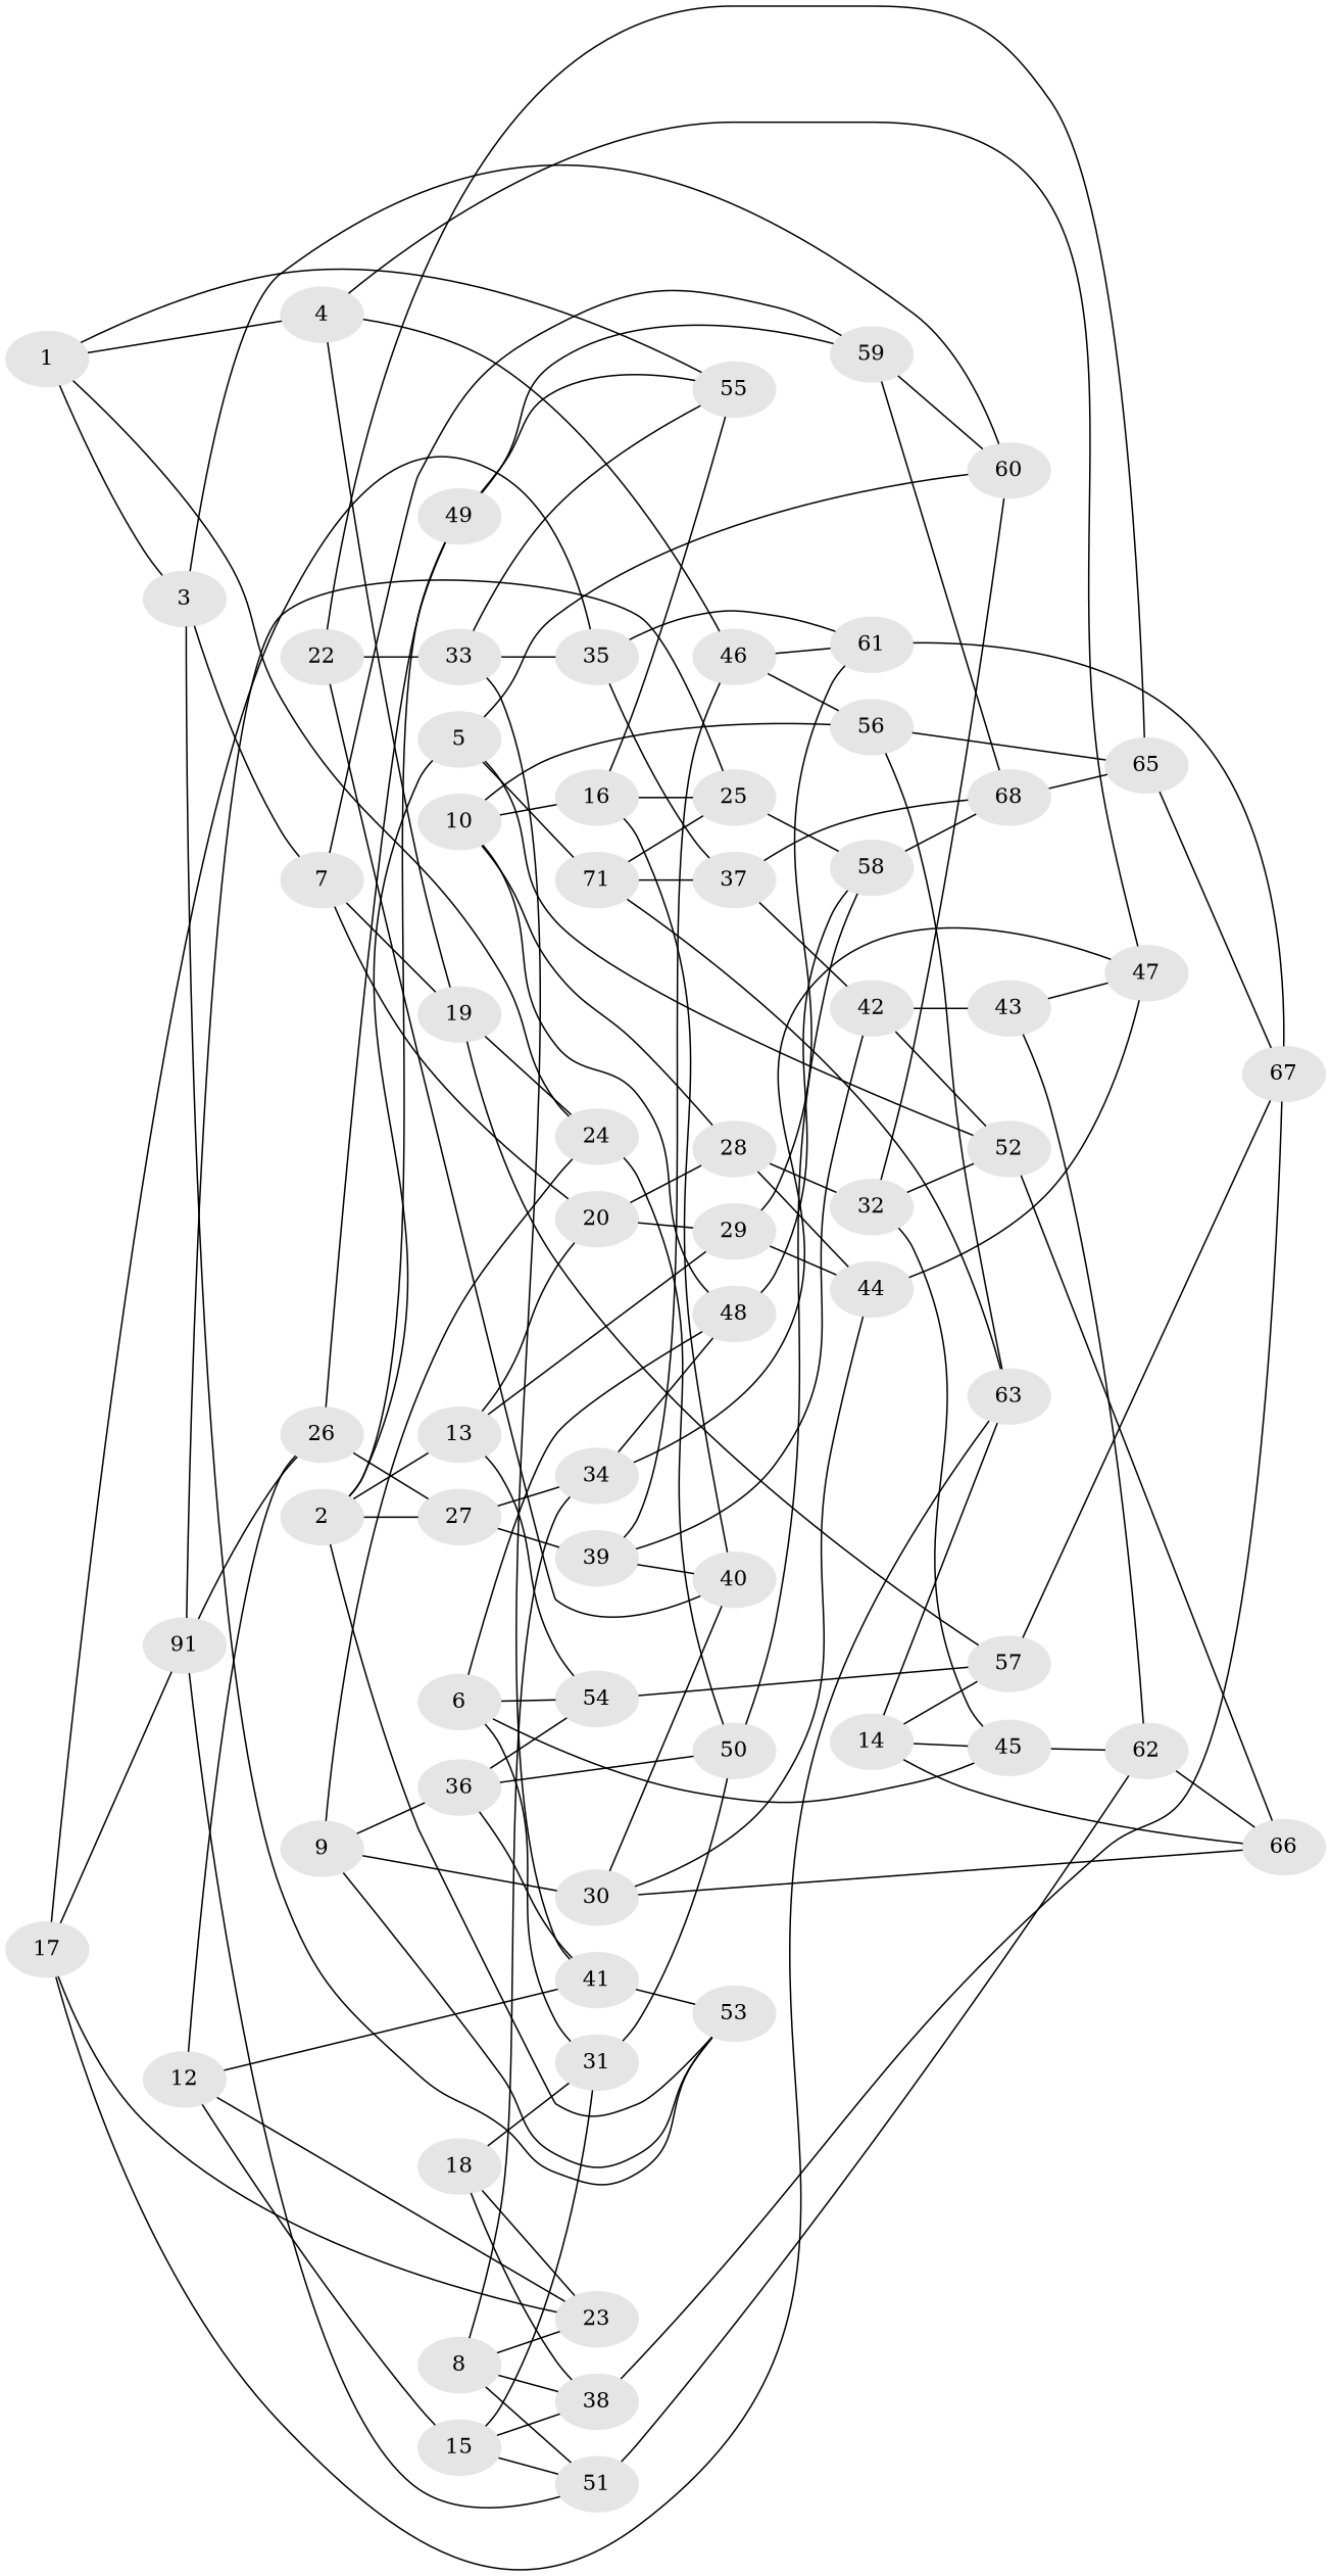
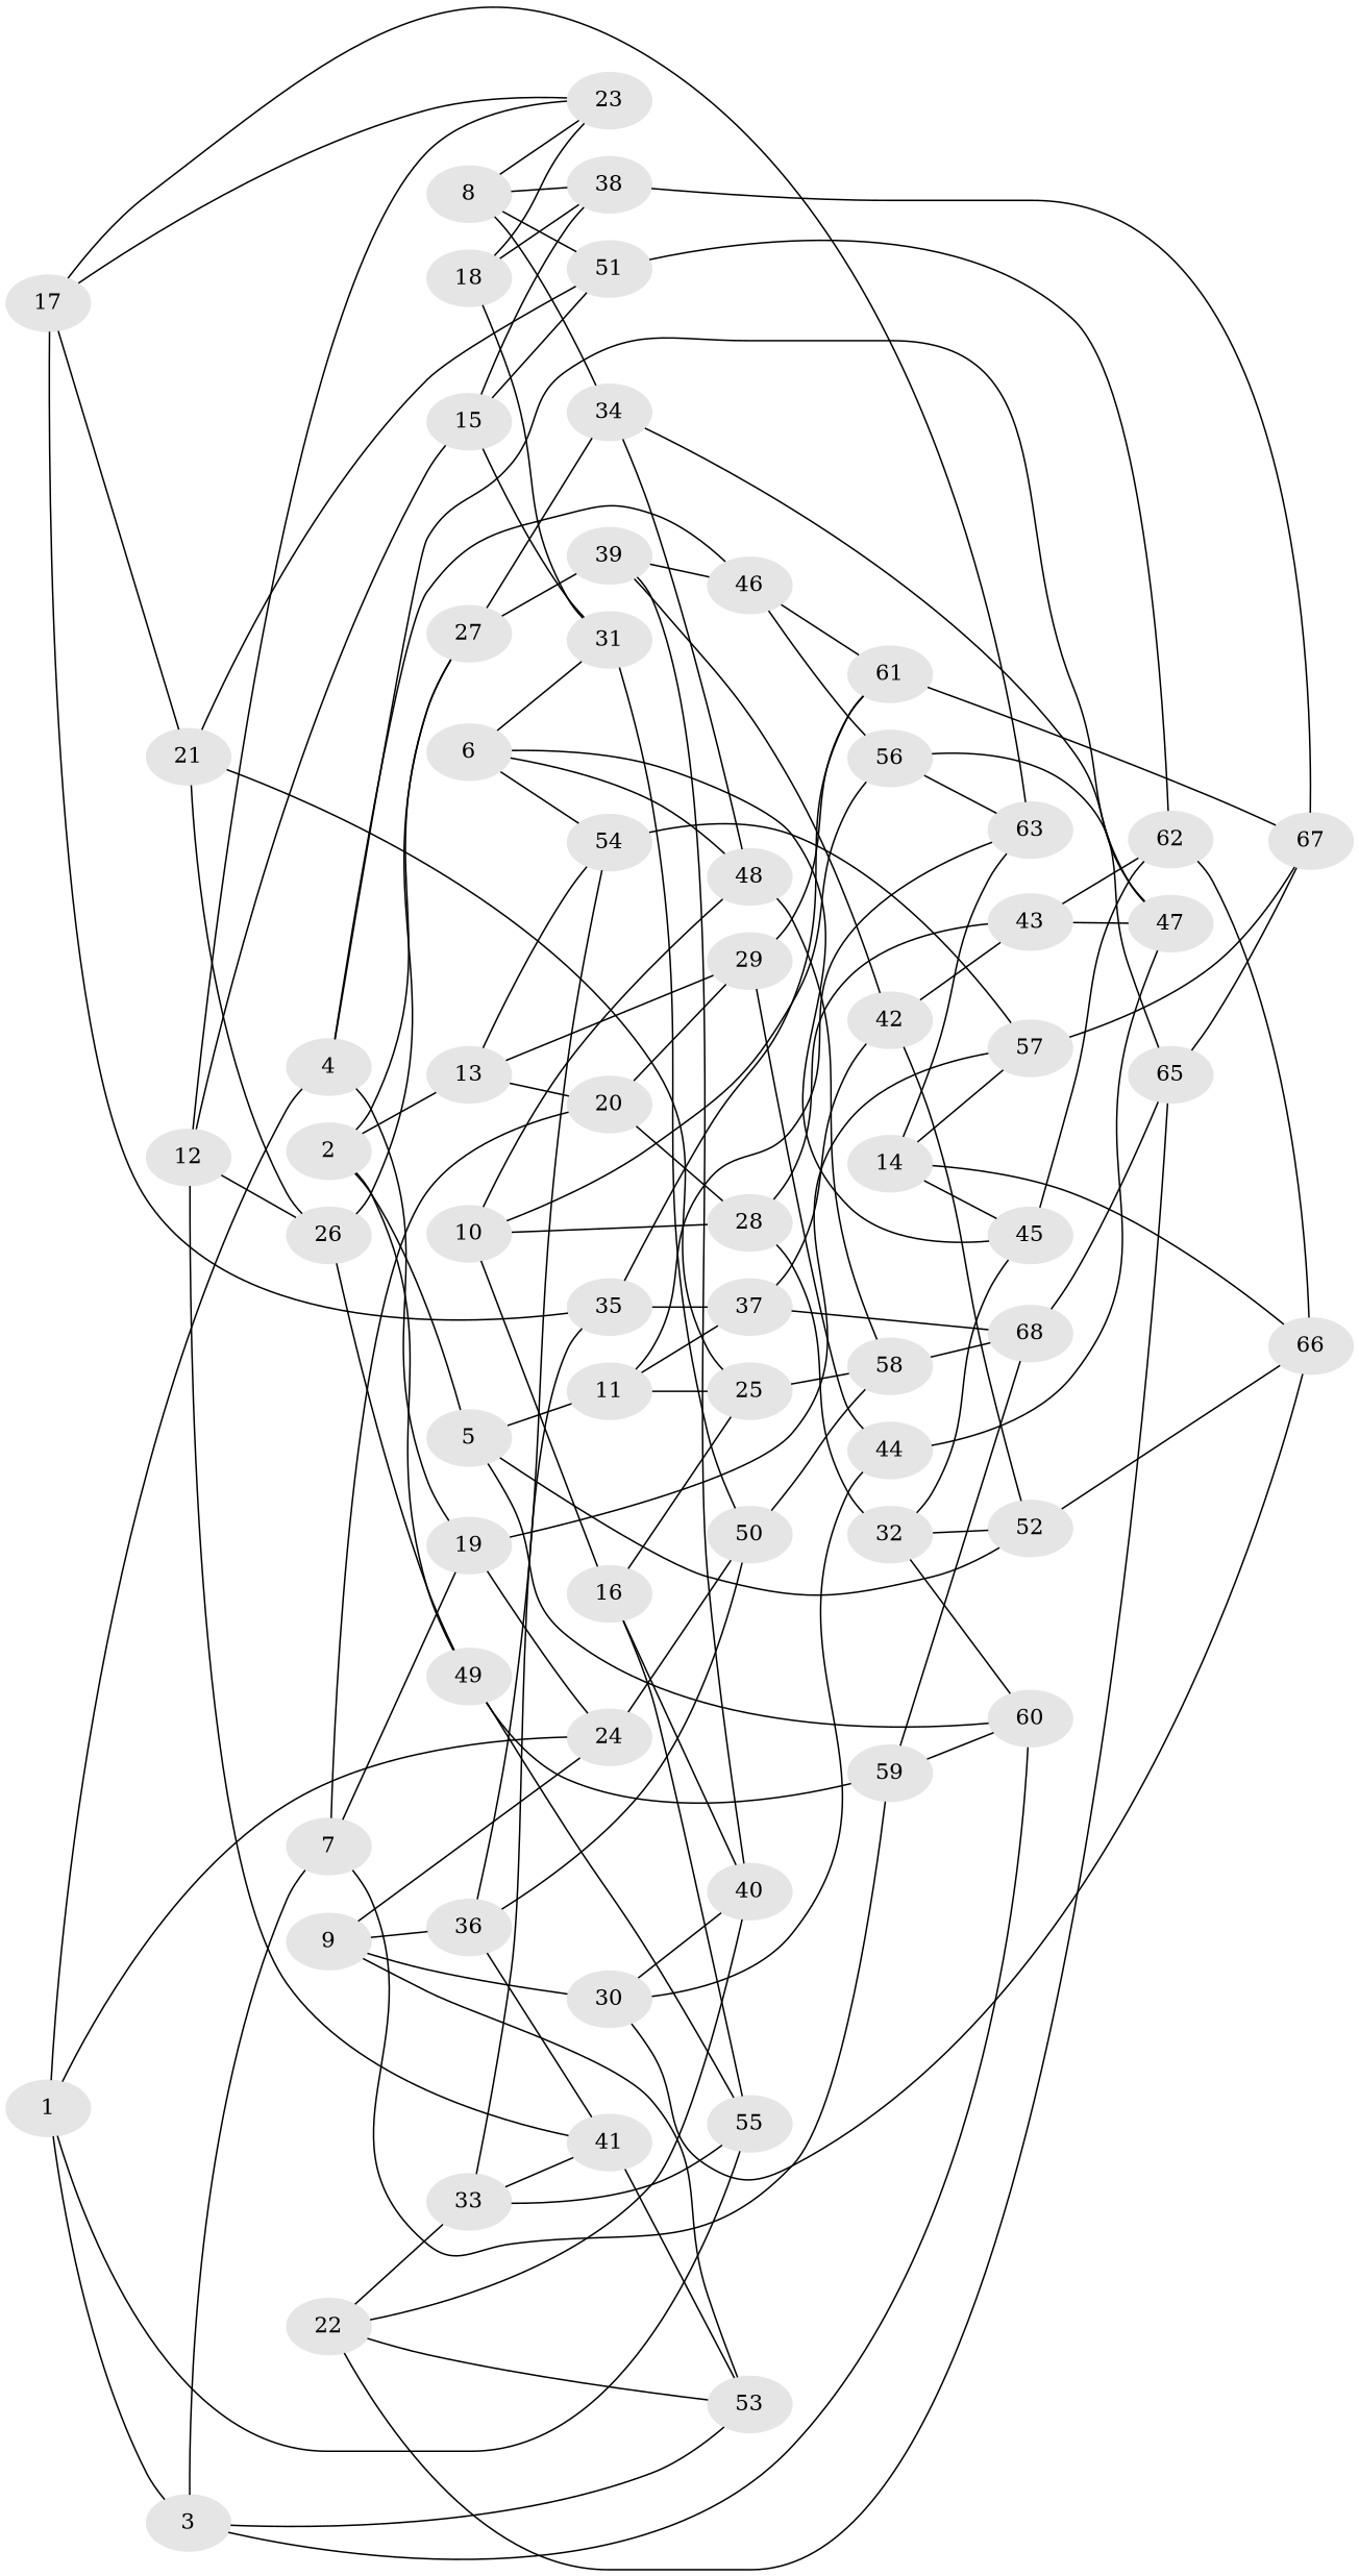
  graph {
    rankdir=LR
    node [color=gray90 style=filled]
    1
    3
    4
    24
    55
    7
    53
    60
    19
    46
    47
    50
    2
    5
    13
    27
    49
-   11 [label=71]
+   11
    52
    54
    20
    29
    34
    39
    59
    57
    56
    61
    25
    37
    63
    66
    6
    31
    45
    48
    62
    58
    28
    n40 [label=68]
    8
    23
    38
    51
    67
    9
    30
    36
    40
    44
    41
    10
    16
    32
    65
    42
    12
    15
    26
    14
    17
-   21 [label=91]
+   21
    35
    18
    43
    22
    33
    1 -- 3
    1 -- 4
    1 -- 24
    1 -- 55
    3 -- 7
    3 -- 53
    3 -- 60
    4 -- 19
    4 -- 46
    4 -- 47
    24 -- 50
    7 -- 19
    7 -- 20
    7 -- 59
    19 -- 24
    19 -- 57
    46 -- 56
    46 -- 61
    50 -- 58
    2 -- 5
    2 -- 13
    2 -- 27
    2 -- 49
    5 -- 60
    5 -- 11
    5 -- 52
    13 -- 54
    13 -- 20
    13 -- 29
    27 -- 34
    27 -- 39
    49 -- 55
    49 -- 59
    11 -- 25
    11 -- 37
    11 -- 63
    52 -- 66
    54 -- 57
    20 -- 29
    20 -- 28
    29 -- 61
    29 -- 44
    34 -- 47
    34 -- 48
    39 -- 46
    39 -- 40
    39 -- 42
    59 -- 60
    59 -- n40
    57 -- 67
    56 -- 63
    56 -- 65
    61 -- 67
    25 -- 58
    37 -- n40
    37 -- 42
    6 -- 54
    6 -- 31
    6 -- 45
    6 -- 48
    31 -- 50
    45 -- 62
    48 -- 58
    62 -- 66
    58 -- n40
-   28 -- 44
+   28 -- 43
    28 -- 32
    n40 -- 65
    8 -- 34
    8 -- 23
    8 -- 38
    8 -- 51
    38 -- 67
    51 -- 62
    9 -- 24
    9 -- 53
    9 -- 30
    9 -- 36
    30 -- 66
    30 -- 40
    30 -- 44
    36 -- 50
    36 -- 54
    36 -- 41
    44 -- 47
    41 -- 53
    10 -- 56
    10 -- 48
    10 -- 28
    10 -- 16
    16 -- 55
    16 -- 25
    16 -- 40
    32 -- 60
    32 -- 52
    32 -- 45
    65 -- 67
    42 -- 52
    42 -- 43
    12 -- 23
    12 -- 41
    12 -- 15
    12 -- 26
    15 -- 31
    15 -- 38
    15 -- 51
    26 -- 27
    26 -- 49
    14 -- 57
    14 -- 63
    14 -- 66
    14 -- 45
    17 -- 63
    17 -- 23
    17 -- 21
    17 -- 35
    21 -- 25
    21 -- 51
    21 -- 26
    35 -- 61
    35 -- 37
    18 -- 31
    18 -- 23
    18 -- 38
    43 -- 47
    43 -- 62
-   2 -- 53
+   22 -- 53
    22 -- 40
    22 -- 65
    22 -- 33
    33 -- 55
    33 -- 41
    33 -- 35
  }
